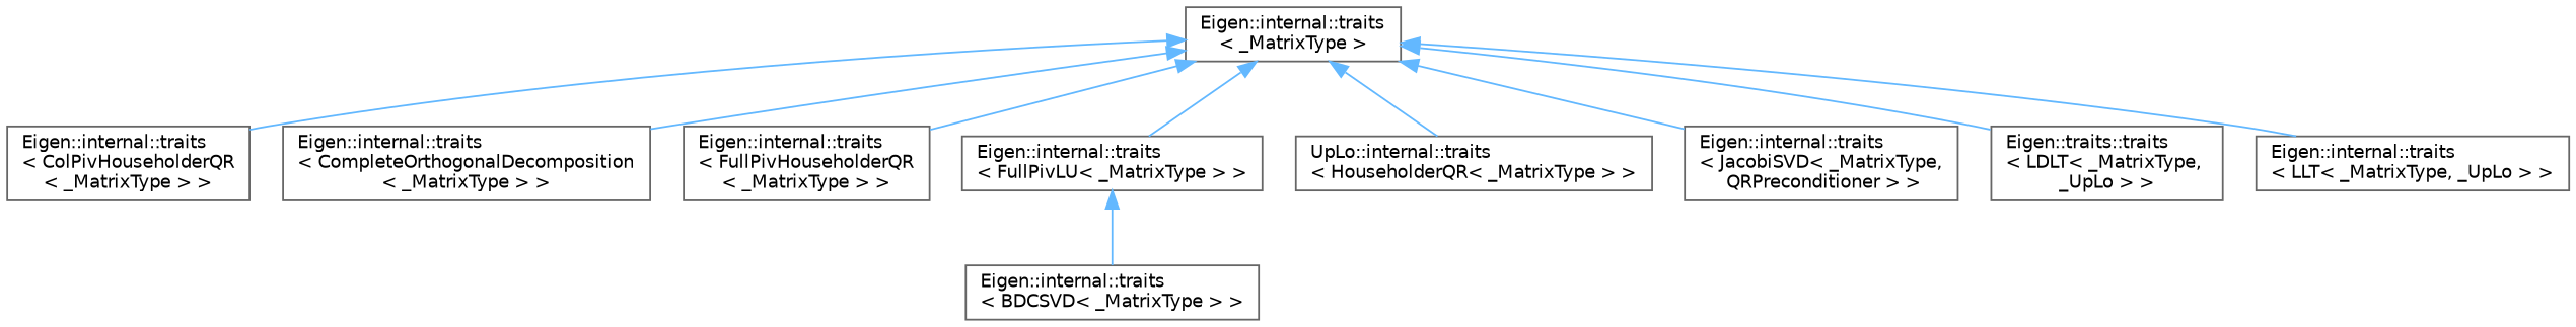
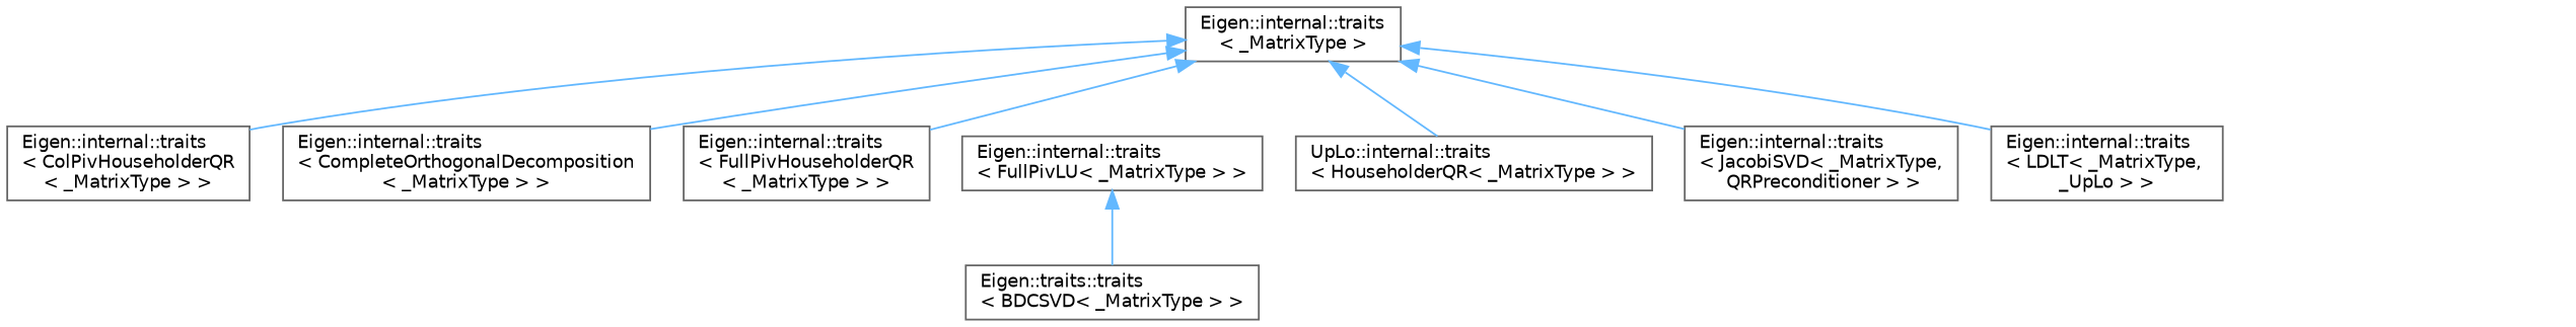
  digraph {
    rankdir=TB
    node [color=grey40 fillcolor=white fontname=Helvetica fontsize=10 shape=box style=filled]
    edge [color=steelblue1 dir=back fontname=Helvetica fontsize=10 labelfontname=Helvetica labelfontsize=10 style=solid]
    n1 [height=0.2 label="Eigen::internal::traits\l\< _MatrixType \>" width=0.4]
    n2 [height=0.2 label="Eigen::internal::traits\l\< ColPivHouseholderQR\l\< _MatrixType \> \>" width=0.4]
    n3 [height=0.2 label="Eigen::internal::traits\l\< CompleteOrthogonalDecomposition\l\< _MatrixType \> \>" width=0.4]
    n4 [height=0.2 label="Eigen::internal::traits\l\< FullPivHouseholderQR\l\< _MatrixType \> \>" width=0.4]
    n5 [height=0.2 label="Eigen::internal::traits\l\< FullPivLU\< _MatrixType \> \>" width=0.4]
    n6 [height=0.2 label="UpLo::internal::traits\l\< HouseholderQR\< _MatrixType \> \>" width=0.4]
    n7 [height=0.2 label="Eigen::internal::traits\l\< JacobiSVD\< _MatrixType,\l QRPreconditioner \> \>" width=0.4]
-   n8 [height=0.2 label="Eigen::traits::traits\l\< LDLT\< _MatrixType, \l_UpLo \> \>" width=0.4]
-   n9 [height=0.2 label="Eigen::internal::traits\l\< LLT\< _MatrixType, _UpLo \> \>" width=0.4]
-   n10 [height=0.2 label="Eigen::internal::traits\l\< BDCSVD\< _MatrixType \> \>" width=0.4]
+   n8 [height=0.2 label="Eigen::internal::traits\l\< LDLT\< _MatrixType, \l_UpLo \> \>" width=0.4]
+   n10 [height=0.2 label="Eigen::traits::traits\l\< BDCSVD\< _MatrixType \> \>" width=0.4]
    n1 -> n2
    n1 -> n3
    n1 -> n4
-   n1 -> n5
    n1 -> n6
    n1 -> n7
    n1 -> n8
-   n1 -> n9
    n5 -> n10
  }
